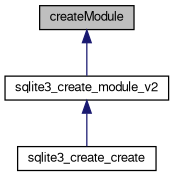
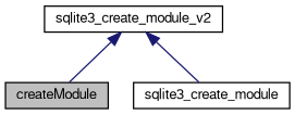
  digraph {
    rankdir=TB
    node [color=black fillcolor=white fontname=FreeSans fontsize=10 shape=record style=filled]
    edge [color=midnightblue dir=back fontname=FreeSans fontsize=10 labelfontname=FreeSans labelfontsize=10 style=solid]
    n1 [fillcolor=grey75 fontcolor=black height=0.2 label=createModule width=0.4]
    n2 [height=0.2 label=sqlite3_create_module_v2 width=0.4]
-   n3 [height=0.2 label=sqlite3_create_create width=0.4]
-   n1 -> n2
+   n3 [height=0.2 label=sqlite3_create_module width=0.4]
+   n2 -> n1
    n2 -> n3
  }
